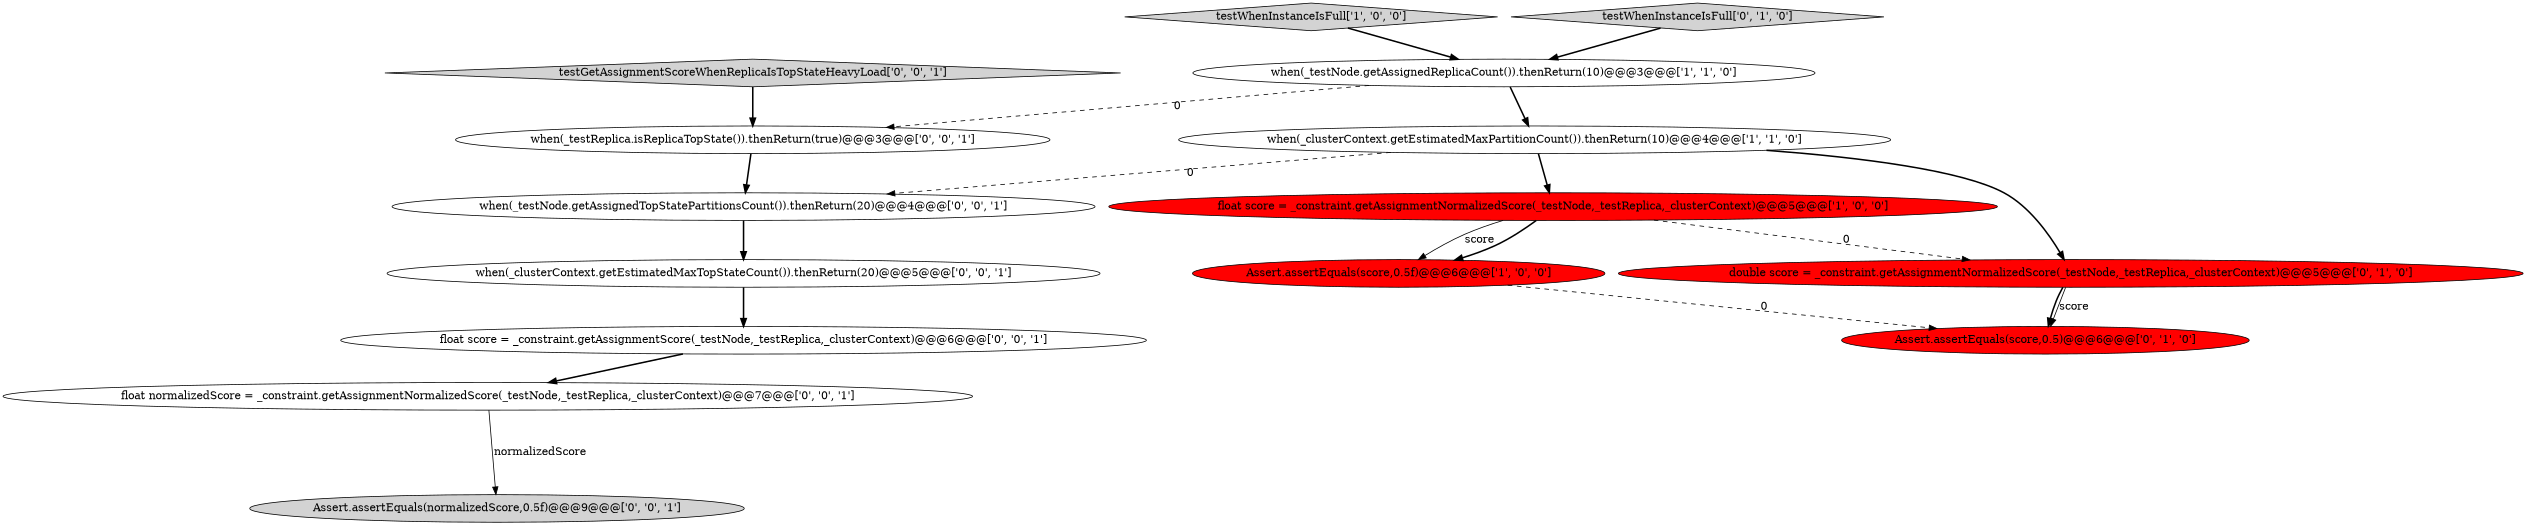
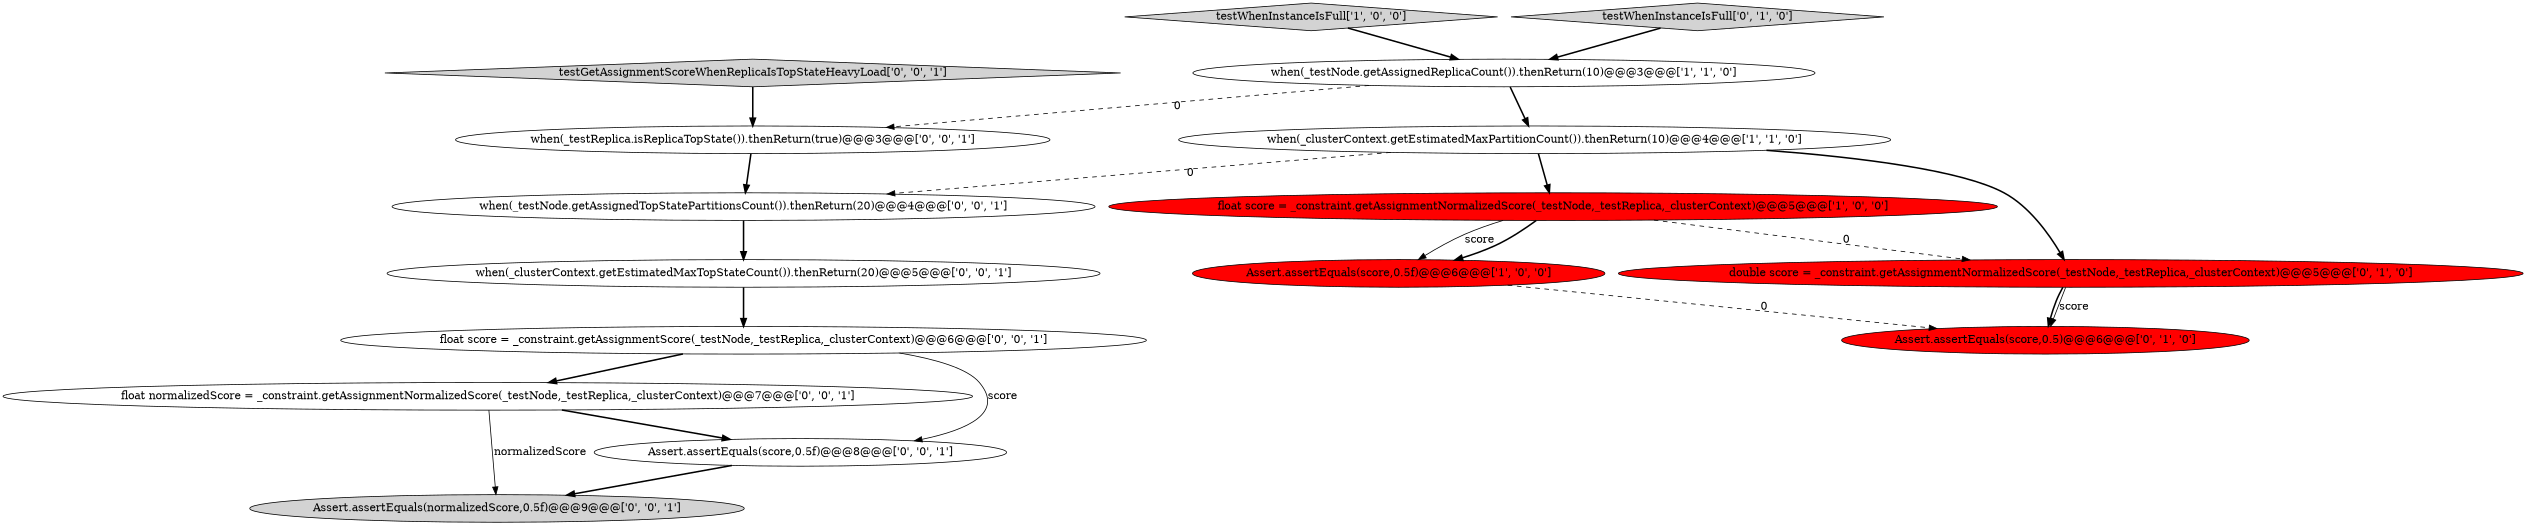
  digraph {
    node [fillcolor=white shape=ellipse style=filled]
    edge [style=bold]
    n1 [fillcolor=lightgray label="testGetAssignmentScoreWhenReplicaIsTopStateHeavyLoad['0', '0', '1']" shape=diamond]
    n2 [label="when(_testReplica.isReplicaTopState()).thenReturn(true)@@@3@@@['0', '0', '1']"]
    n3 [fillcolor=lightgray label="testWhenInstanceIsFull['1', '0', '0']" shape=diamond]
    n4 [label="when(_testNode.getAssignedReplicaCount()).thenReturn(10)@@@3@@@['1', '1', '0']"]
    n5 [label="float normalizedScore = _constraint.getAssignmentNormalizedScore(_testNode,_testReplica,_clusterContext)@@@7@@@['0', '0', '1']"]
+   n6 [label="Assert.assertEquals(score,0.5f)@@@8@@@['0', '0', '1']"]
    n7 [fillcolor=lightgray label="Assert.assertEquals(normalizedScore,0.5f)@@@9@@@['0', '0', '1']"]
    n8 [fillcolor=red label="Assert.assertEquals(score,0.5f)@@@6@@@['1', '0', '0']"]
    n9 [fillcolor=red label="Assert.assertEquals(score,0.5)@@@6@@@['0', '1', '0']"]
    n10 [label="when(_testNode.getAssignedTopStatePartitionsCount()).thenReturn(20)@@@4@@@['0', '0', '1']"]
    n11 [fillcolor=red label="double score = _constraint.getAssignmentNormalizedScore(_testNode,_testReplica,_clusterContext)@@@5@@@['0', '1', '0']"]
    n12 [label="when(_clusterContext.getEstimatedMaxPartitionCount()).thenReturn(10)@@@4@@@['1', '1', '0']"]
    n13 [fillcolor=red label="float score = _constraint.getAssignmentNormalizedScore(_testNode,_testReplica,_clusterContext)@@@5@@@['1', '0', '0']"]
    n14 [fillcolor=lightgray label="testWhenInstanceIsFull['0', '1', '0']" shape=diamond]
    n15 [label="float score = _constraint.getAssignmentScore(_testNode,_testReplica,_clusterContext)@@@6@@@['0', '0', '1']"]
    n16 [label="when(_clusterContext.getEstimatedMaxTopStateCount()).thenReturn(20)@@@5@@@['0', '0', '1']"]
    n1 -> n2
    n2 -> n10
    n3 -> n4
    n4 -> n2 [label=0 style=dashed]
    n4 -> n12
+   n5 -> n6
    n5 -> n7 [label=normalizedScore style=solid]
+   n6 -> n7
    n8 -> n9 [label=0 style=dashed]
    n10 -> n16
    n11 -> n9 [label=score style=solid]
    n11 -> n9
    n12 -> n10 [label=0 style=dashed]
    n12 -> n11
    n12 -> n13
    n13 -> n8 [label=score style=solid]
    n13 -> n8
    n13 -> n11 [label=0 style=dashed]
    n14 -> n4
    n15 -> n5
+   n15 -> n6 [label=score style=solid]
    n16 -> n15
  }
